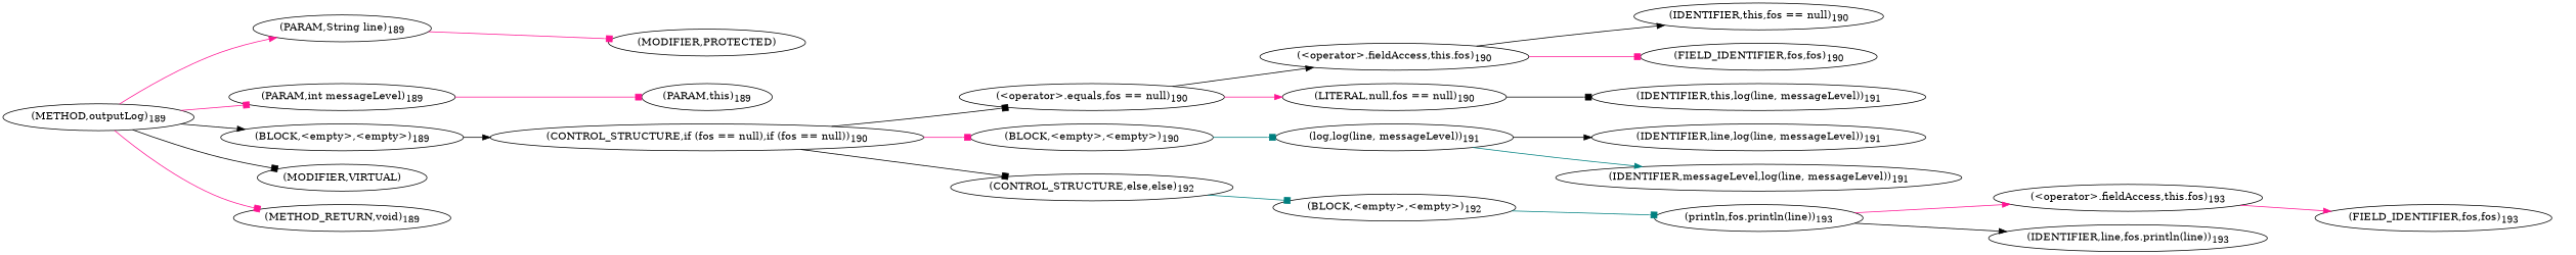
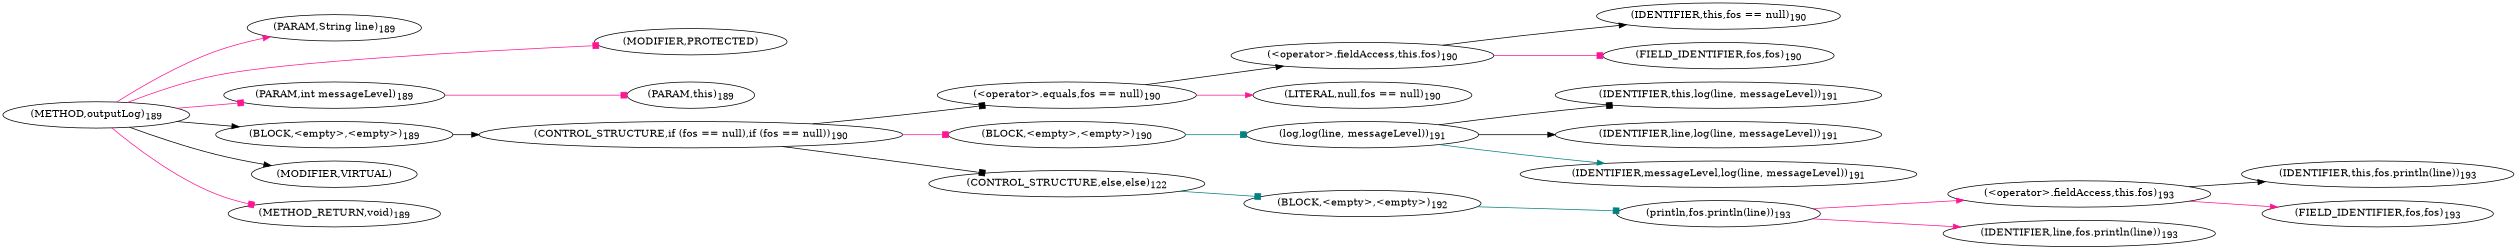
  digraph {
    rankdir=LR
    edge [arrowhead=box color=black]
    n1 [label=<(METHOD,outputLog)<SUB>189</SUB>>]
    n2 [label=<(PARAM,String line)<SUB>189</SUB>>]
    n3 [label=<(PARAM,int messageLevel)<SUB>189</SUB>>]
    n4 [label=<(BLOCK,&lt;empty&gt;,&lt;empty&gt;)<SUB>189</SUB>>]
    n5 [label=<(MODIFIER,PROTECTED)>]
    n6 [label=<(MODIFIER,VIRTUAL)>]
    n7 [label=<(METHOD_RETURN,void)<SUB>189</SUB>>]
    n8 [label=<(PARAM,this)<SUB>189</SUB>>]
    n9 [label=<(CONTROL_STRUCTURE,if (fos == null),if (fos == null))<SUB>190</SUB>>]
    n10 [label=<(&lt;operator&gt;.equals,fos == null)<SUB>190</SUB>>]
    n11 [label=<(BLOCK,&lt;empty&gt;,&lt;empty&gt;)<SUB>190</SUB>>]
-   n12 [label=<(CONTROL_STRUCTURE,else,else)<SUB>192</SUB>>]
+   n12 [label=<(CONTROL_STRUCTURE,else,else)<SUB>122</SUB>>]
    n13 [label=<(&lt;operator&gt;.fieldAccess,this.fos)<SUB>190</SUB>>]
    n14 [label=<(LITERAL,null,fos == null)<SUB>190</SUB>>]
    n15 [label=<(log,log(line, messageLevel))<SUB>191</SUB>>]
    n16 [label=<(BLOCK,&lt;empty&gt;,&lt;empty&gt;)<SUB>192</SUB>>]
    n17 [label=<(IDENTIFIER,this,fos == null)<SUB>190</SUB>>]
    n18 [label=<(FIELD_IDENTIFIER,fos,fos)<SUB>190</SUB>>]
    n19 [label=<(IDENTIFIER,this,log(line, messageLevel))<SUB>191</SUB>>]
    n20 [label=<(IDENTIFIER,line,log(line, messageLevel))<SUB>191</SUB>>]
    n21 [label=<(IDENTIFIER,messageLevel,log(line, messageLevel))<SUB>191</SUB>>]
    n22 [label=<(println,fos.println(line))<SUB>193</SUB>>]
    n23 [label=<(&lt;operator&gt;.fieldAccess,this.fos)<SUB>193</SUB>>]
    n24 [label=<(IDENTIFIER,line,fos.println(line))<SUB>193</SUB>>]
+   n25 [label=<(IDENTIFIER,this,fos.println(line))<SUB>193</SUB>>]
    n26 [label=<(FIELD_IDENTIFIER,fos,fos)<SUB>193</SUB>>]
    n1 -> n2 [arrowhead=normal color=deeppink]
    n1 -> n3 [color=deeppink]
    n1 -> n4 [arrowhead=normal]
-   n2 -> n5 [color=deeppink]
-   n1 -> n6
+   n1 -> n5 [color=deeppink]
+   n1 -> n6 [arrowhead=normal]
    n1 -> n7 [color=deeppink]
    n3 -> n8 [color=deeppink]
    n4 -> n9 [arrowhead=normal]
    n9 -> n10
    n9 -> n11 [color=deeppink]
    n9 -> n12
    n10 -> n13 [arrowhead=normal]
    n10 -> n14 [arrowhead=normal color=deeppink]
    n11 -> n15 [color=teal]
    n12 -> n16 [color=teal]
    n13 -> n17 [arrowhead=normal]
    n13 -> n18 [color=deeppink]
-   n14 -> n19
+   n15 -> n19
    n15 -> n20 [arrowhead=normal]
    n15 -> n21 [arrowhead=normal color=teal]
    n16 -> n22 [color=teal]
    n22 -> n23 [arrowhead=normal color=deeppink]
-   n22 -> n24 [arrowhead=normal]
+   n22 -> n24 [arrowhead=normal color=deeppink]
+   n23 -> n25 [arrowhead=normal]
    n23 -> n26 [arrowhead=normal color=deeppink]
  }
